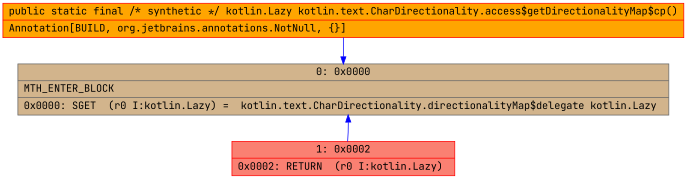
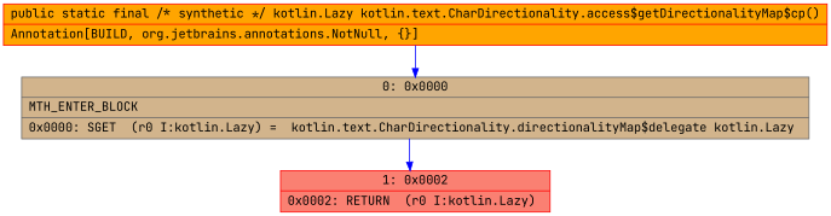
  digraph {
    fontname="JetBrains Mono"
    node [shape=record style=filled color=red fontname="JetBrains Mono"]
    edge [color=blue fontname="JetBrains Mono"]
    n1 [label="{0\:\ 0x0000|MTH_ENTER_BLOCK\l|0x0000: SGET  (r0 I:kotlin.Lazy) =  kotlin.text.CharDirectionality.directionalityMap$delegate kotlin.Lazy \l}" fillcolor=tan color=gray40]
    n2 [label="{1\:\ 0x0002|0x0002: RETURN  (r0 I:kotlin.Lazy) \l}" fillcolor=salmon]
    n3 [label="{public static final \/* synthetic *\/ kotlin.Lazy kotlin.text.CharDirectionality.access$getDirectionalityMap$cp()  | Annotation[BUILD, org.jetbrains.annotations.NotNull, \{\}]\l}" fillcolor=orange]
-   n2 -> n1
+   n1 -> n2
    n3 -> n1
  }
